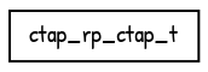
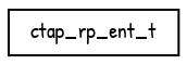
  digraph {
    rankdir=LR
    fontname="Patrick Hand"
-   n1 [color=black fillcolor=white fontname="Patrick Hand" fontsize=10 height=0.2 label=ctap_rp_ctap_t shape=record style=filled width=0.4]
+   n1 [color=black fillcolor=white fontname="Patrick Hand" fontsize=10 height=0.2 label=ctap_rp_ent_t shape=record style=filled width=0.4]
  }
